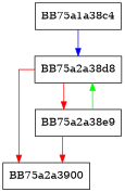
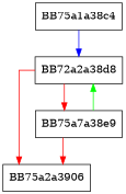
  digraph {
    splines=ortho
    node [shape=box]
    edge [color=red]
    n1 [label=BB75a1a38c4]
-   BB75a2a38d8
-   BB75a2a3900
-   BB75a2a38e9
+   BB75a2a38d8 [label=BB72a2a38d8]
+   BB75a2a3900 [label=BB75a2a3906]
+   BB75a2a38e9 [label=BB75a7a38e9]
    n1 -> BB75a2a38d8 [color=blue]
    BB75a2a38d8 -> BB75a2a3900
    BB75a2a38d8 -> BB75a2a38e9
    BB75a2a38e9 -> BB75a2a38d8 [color=green]
    BB75a2a38e9 -> BB75a2a3900
  }
